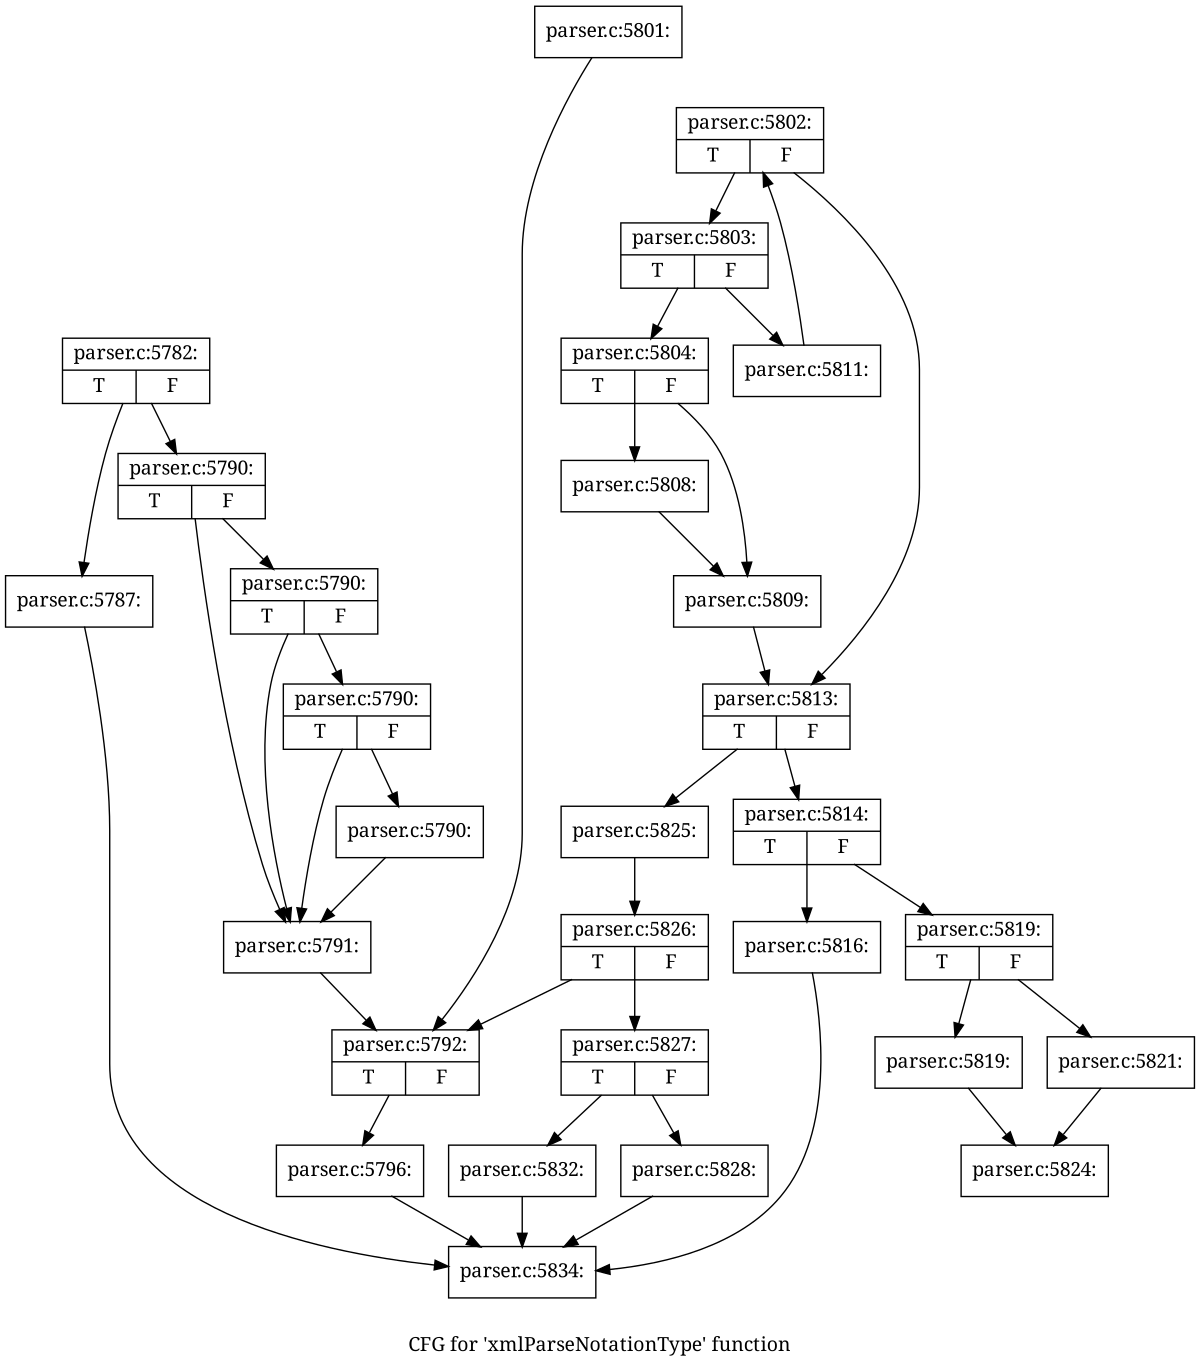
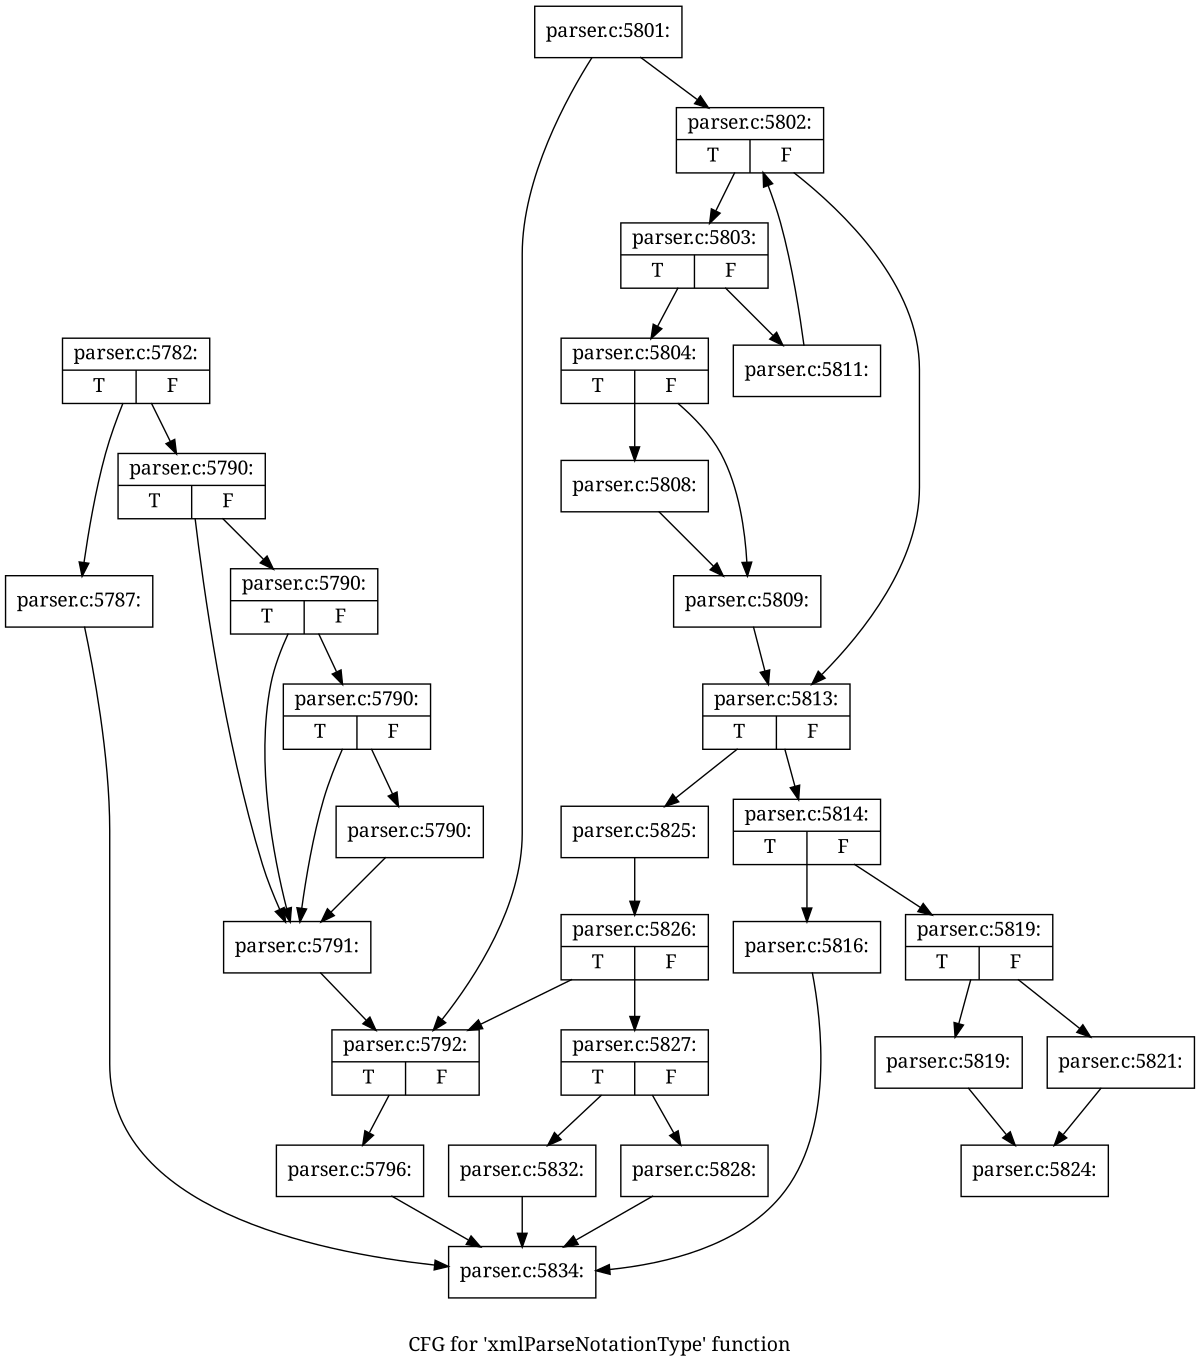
  digraph {
    fontname="Noto Serif"
    label="CFG for 'xmlParseNotationType' function"
    node [fontname="Noto Serif" shape=record]
    edge [fontname="Noto Serif"]
    n1 [label="{parser.c:5782:|{<s0>T|<s1>F}}"]
    n2 [label="{parser.c:5787:}"]
    n3 [label="{parser.c:5790:|{<s0>T|<s1>F}}"]
    n4 [label="{parser.c:5834:}"]
    n5 [label="{parser.c:5790:|{<s0>T|<s1>F}}"]
    n6 [label="{parser.c:5791:}"]
    n7 [label="{parser.c:5790:|{<s0>T|<s1>F}}"]
    n8 [label="{parser.c:5792:|{<s0>T|<s1>F}}"]
    n9 [label="{parser.c:5790:}"]
    n10 [label="{parser.c:5796:}"]
    n11 [label="{parser.c:5801:}"]
    n12 [label="{parser.c:5802:|{<s0>T|<s1>F}}"]
    n13 [label="{parser.c:5803:|{<s0>T|<s1>F}}"]
    n14 [label="{parser.c:5813:|{<s0>T|<s1>F}}"]
    n15 [label="{parser.c:5804:|{<s0>T|<s1>F}}"]
    n16 [label="{parser.c:5811:}"]
    n17 [label="{parser.c:5814:|{<s0>T|<s1>F}}"]
    n18 [label="{parser.c:5825:}"]
    n19 [label="{parser.c:5809:}"]
    n20 [label="{parser.c:5808:}"]
    n21 [label="{parser.c:5816:}"]
    n22 [label="{parser.c:5819:|{<s0>T|<s1>F}}"]
    n23 [label="{parser.c:5826:|{<s0>T|<s1>F}}"]
    n24 [label="{parser.c:5819:}"]
    n25 [label="{parser.c:5821:}"]
    n26 [label="{parser.c:5827:|{<s0>T|<s1>F}}"]
    n27 [label="{parser.c:5824:}"]
    n28 [label="{parser.c:5828:}"]
    n29 [label="{parser.c:5832:}"]
    n1 -> n2
    n1 -> n3
    n2 -> n4
    n3 -> n5
    n3 -> n6
    n5 -> n6
    n5 -> n7
    n6 -> n8
    n7 -> n6
    n7 -> n9
    n8 -> n10
    n9 -> n6
    n10 -> n4
    n11 -> n8
+   n11 -> n12
    n12 -> n13
    n12 -> n14
    n13 -> n15
    n13 -> n16
    n14 -> n17
    n14 -> n18
    n15 -> n19
    n15 -> n20
    n16 -> n12
    n17 -> n21
    n17 -> n22
    n18 -> n23
    n19 -> n14
    n20 -> n19
    n21 -> n4
    n22 -> n24
    n22 -> n25
    n23 -> n8
    n23 -> n26
    n24 -> n27
    n25 -> n27
    n26 -> n28
    n26 -> n29
    n28 -> n4
    n29 -> n4
  }
